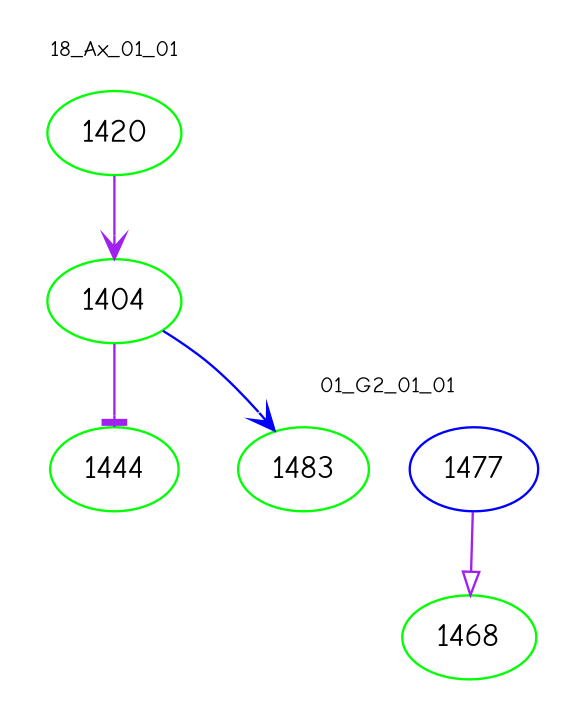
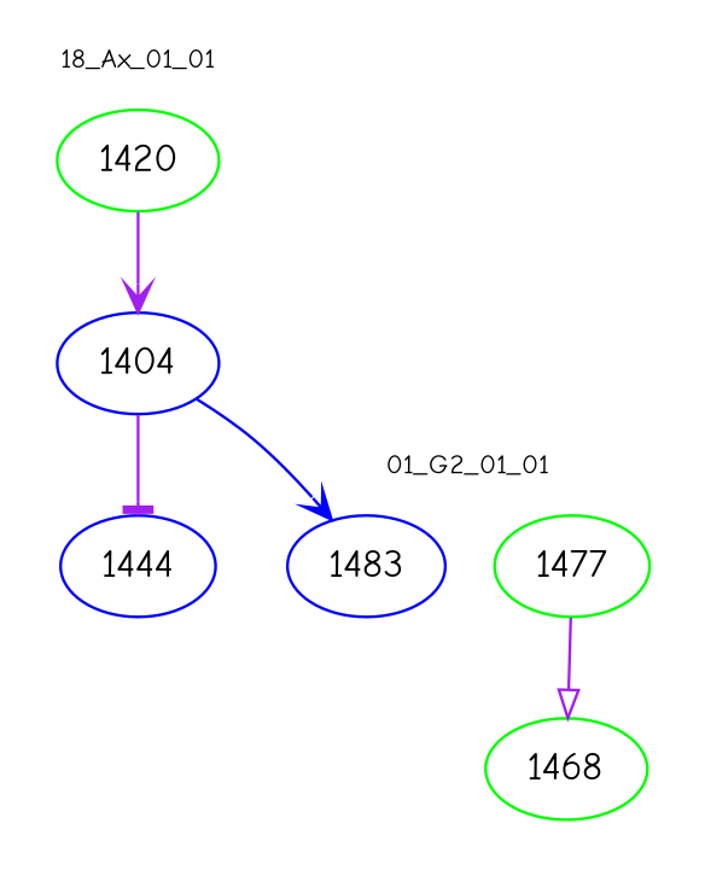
  digraph {
    fontname="Comic Neue"
    node [color=green fontname="Comic Neue"]
    edge [arrowhead=vee color=purple fontname="Comic Neue"]
    n1 [label=1420]
-   n2 [label=1404]
-   n3 [label=1444]
-   n4 [color=blue label=1477]
+   n2 [color=blue label=1404]
+   n3 [color=blue label=1444]
+   n4 [label=1477]
    n5 [label=1468]
-   n6 [label=1483]
+   n6 [color=blue label=1483]
    subgraph cluster_1 {
      color=white
      fontsize=10
      label="18_Ax_01_01"
      n1
      n2
      n3
    }
    subgraph cluster_2 {
      color=white
      fontsize=10
      label="01_G2_01_01"
      n4
      n5
      n6
    }
    n1 -> n2
    n2 -> n3 [arrowhead=tee]
    n2 -> n6 [color=blue]
    n4 -> n5 [arrowhead=onormal]
  }
